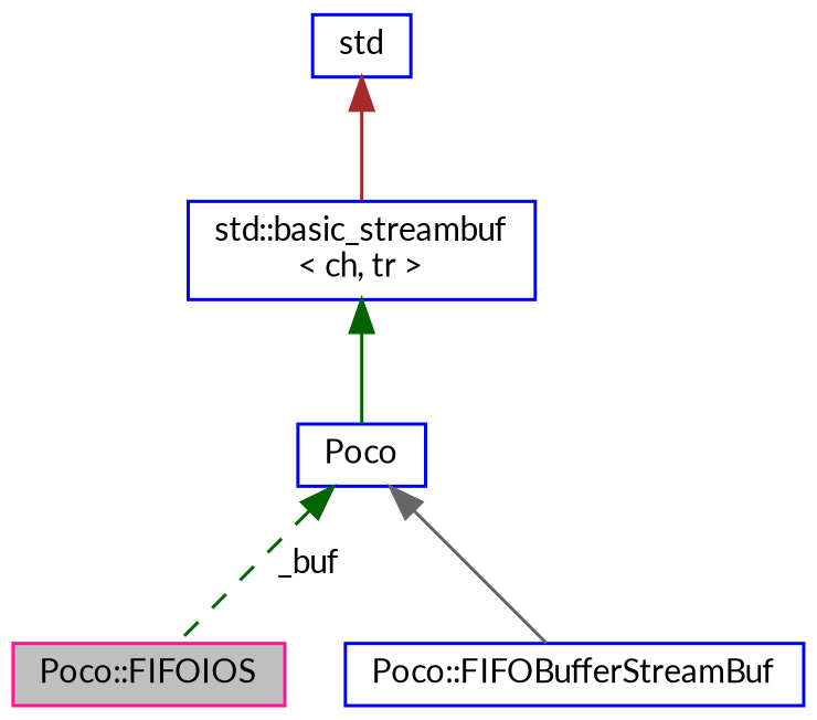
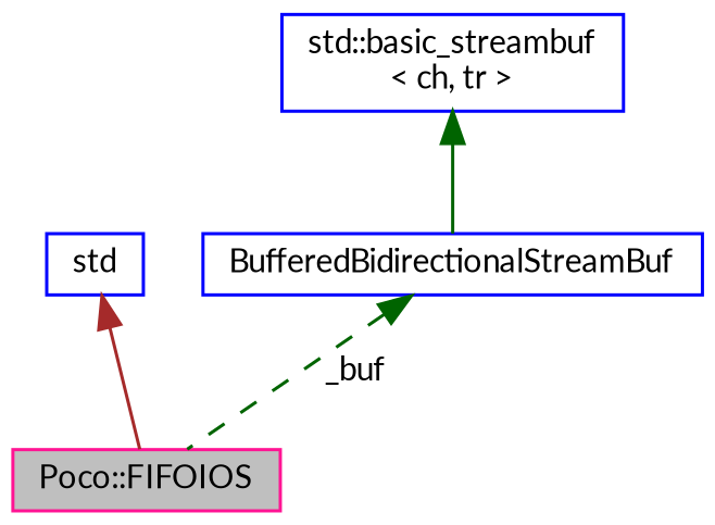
  digraph {
    fontname=Lato
    node [color=blue fillcolor=white fontname=Lato fontsize=10 shape=record style=filled]
    edge [color=darkgreen dir=back fontname=Lato fontsize=10 labelfontname=Helvetica labelfontsize=10 style=solid]
    n1 [color=deeppink fillcolor=grey75 fontcolor=black height=0.2 label="Poco::FIFOIOS" width=0.4]
    n2 [height=0.2 label=std width=0.4]
-   n3 [height=0.2 label="Poco::FIFOBufferStreamBuf" width=0.4]
-   n4 [height=0.2 label=Poco width=0.4]
+   n4 [height=0.2 label=BufferedBidirectionalStreamBuf width=0.4]
    n5 [height=0.2 label="std::basic_streambuf\l\< ch, tr \>" width=0.4]
-   n2 -> n5 [color=brown]
+   n2 -> n1 [color=brown]
    n4 -> n1 [label=" _buf" style=dashed]
-   n4 -> n3 [color=gray40]
    n5 -> n4
  }
